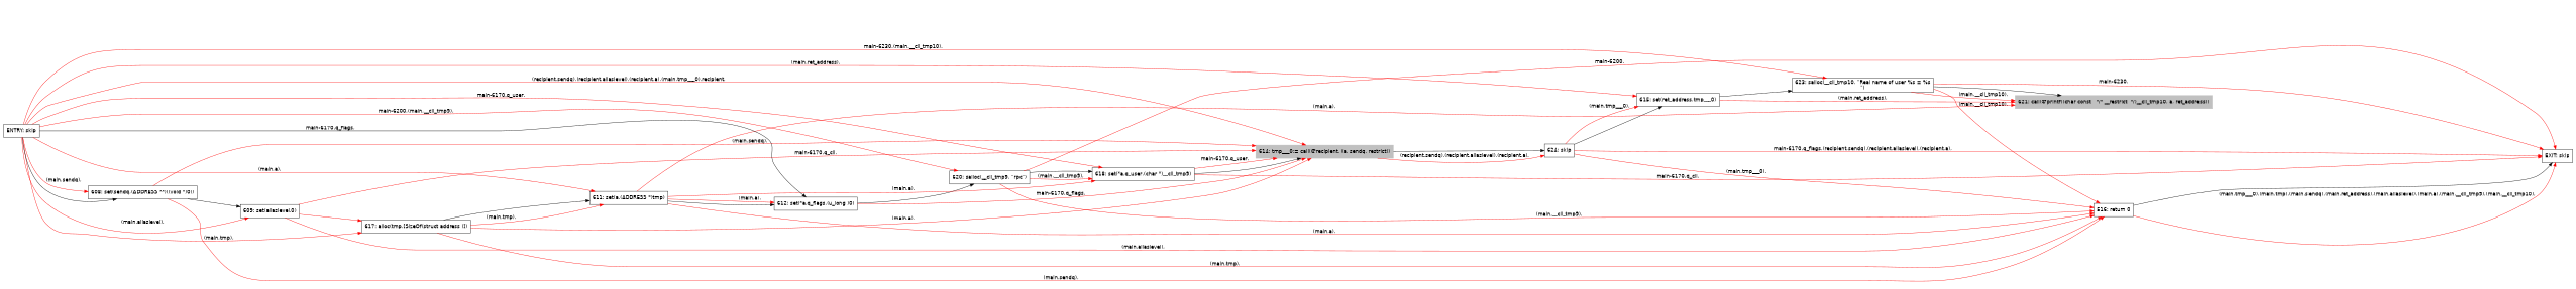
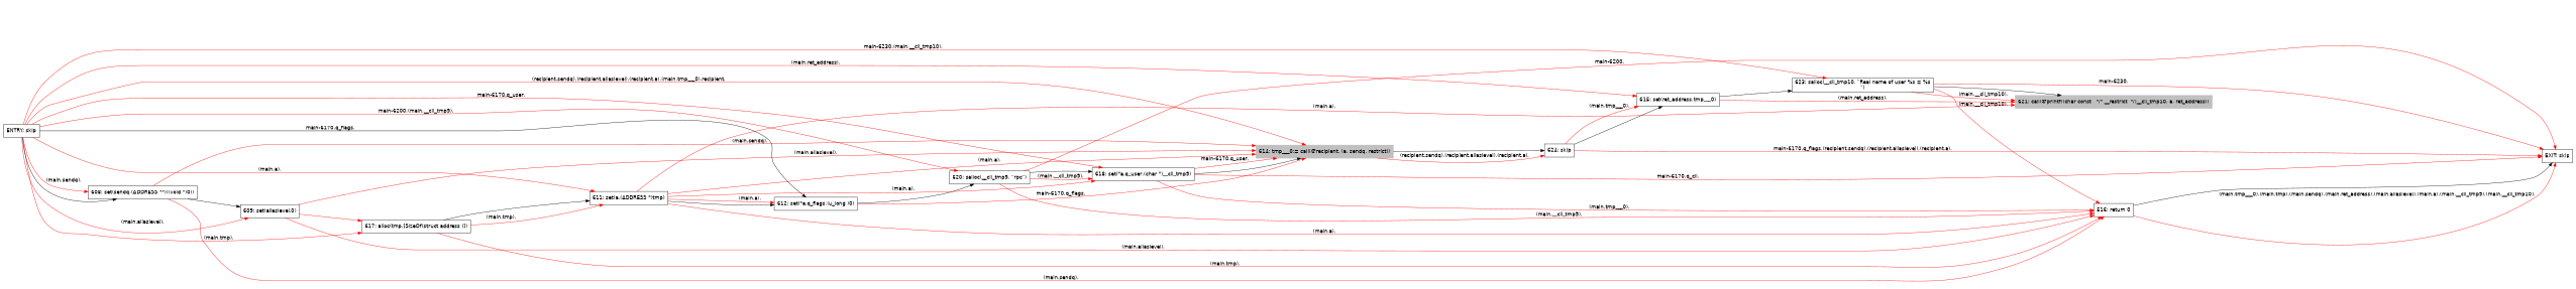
  digraph {
    fontname="DejaVu Sans"
    rankdir=LR
    node [fontname="DejaVu Sans" shape=box]
    edge [fontname="DejaVu Sans" color=red]
    n1 [label="624: skip"]
    n2 [label="623: salloc(__cil_tmp10, \"Real name of user %s = %s\n\")"]
    n3 [color=grey label="621: call(@printf((char const   */* __restrict  */)__cil_tmp10, a, ret_address))" style=filled]
    n4 [label="620: salloc(__cil_tmp9, \"rpc\")"]
    n5 [label="618: set(*a.q_user,(char *)__cil_tmp9)"]
    n6 [label="617: alloc(tmp,[SizeOf(struct address )])"]
    n7 [label="615: set(ret_address,tmp___0)"]
    n8 [color=grey label="614: tmp___0:= call(@recipient, (a, sendq, restrict))" style=filled]
    n9 [label="612: set(*a.q_flags,(u_long )0)"]
    n10 [label="611: set(a,(ADDRESS *)tmp)"]
    n11 [label="609: set(aliaslevel,0)"]
    n12 [label="608: set(sendq,(ADDRESS **)((void *)0))"]
    n13 [label="516: return 0"]
    n14 [label="EXIT: skip"]
    n15 [label="ENTRY: skip"]
    subgraph sub_1 {
      n1
      n2
      n3
      n4
      n5
      n6
      n7
      n8
      n9
      n10
      n11
      n12
      n13
      n14
      n15
    }
    n1 -> n7 [color=""]
    n1 -> n7 [label="(main,tmp___0),"]
-   n1 -> n13 [label="(main,tmp___0),"]
+   n5 -> n13 [label="(main,tmp___0),"]
    n1 -> n14 [label="main-6170.q_flags,(recipient,sendq),(recipient,aliaslevel),(recipient,a),"]
    n2 -> n3 [color=""]
    n2 -> n3 [label="(main,__cil_tmp10),"]
    n2 -> n13 [label="(main,__cil_tmp10),"]
    n2 -> n14 [label="main-6230,"]
    n4 -> n5 [color=""]
    n4 -> n5 [label="(main,__cil_tmp9),"]
    n4 -> n13 [label="(main,__cil_tmp9),"]
    n4 -> n14 [label="main-6200,"]
    n5 -> n8 [color=""]
    n5 -> n8 [label="main-6170.q_user,"]
    n5 -> n14 [label="main-6170.q_cil,"]
    n6 -> n10 [color=""]
    n6 -> n10 [label="(main,tmp),"]
    n6 -> n13 [label="(main,tmp),"]
    n7 -> n2 [color=""]
    n7 -> n3 [label="(main,ret_address),"]
    n8 -> n1 [color=""]
    n8 -> n1 [label="(recipient,sendq),(recipient,aliaslevel),(recipient,a),"]
    n9 -> n4 [color=""]
    n9 -> n8 [label="main-6170.q_flags,"]
    n10 -> n3 [label="(main,a),"]
    n10 -> n5 [label="(main,a),"]
-   n6 -> n8 [label="(main,a),"]
+   n10 -> n8 [label="(main,a),"]
    n10 -> n9 [color=""]
    n10 -> n9 [label="(main,a),"]
    n10 -> n13 [label="(main,a),"]
    n11 -> n6
-   n11 -> n8 [label="main-6170.q_cil,"]
+   n11 -> n8 [label="(main,aliaslevel),"]
    n11 -> n13 [label="(main,aliaslevel),"]
    n12 -> n8 [label="(main,sendq),"]
    n12 -> n11 [color=""]
    n12 -> n13 [label="(main,sendq),"]
    n13 -> n14 [color=""]
    n13 -> n14 [label="(main,tmp___0),(main,tmp),(main,sendq),(main,ret_address),(main,aliaslevel),(main,a),(main,__cil_tmp9),(main,__cil_tmp10),"]
    n15 -> n2 [label="main-6230,(main,__cil_tmp10),"]
    n15 -> n4 [label="main-6200,(main,__cil_tmp9),"]
    n15 -> n5 [label="main-6170.q_user,"]
    n15 -> n6 [label="(main,tmp),"]
    n15 -> n7 [label="(main,ret_address),"]
    n15 -> n8 [label="(recipient,sendq),(recipient,aliaslevel),(recipient,a),(main,tmp___0),recipient,"]
    n15 -> n9 [color=black label="main-6170.q_flags,"]
    n15 -> n10 [label="(main,a),"]
    n15 -> n11 [label="(main,aliaslevel),"]
    n15 -> n12 [color=""]
    n15 -> n12 [label="(main,sendq),"]
  }
